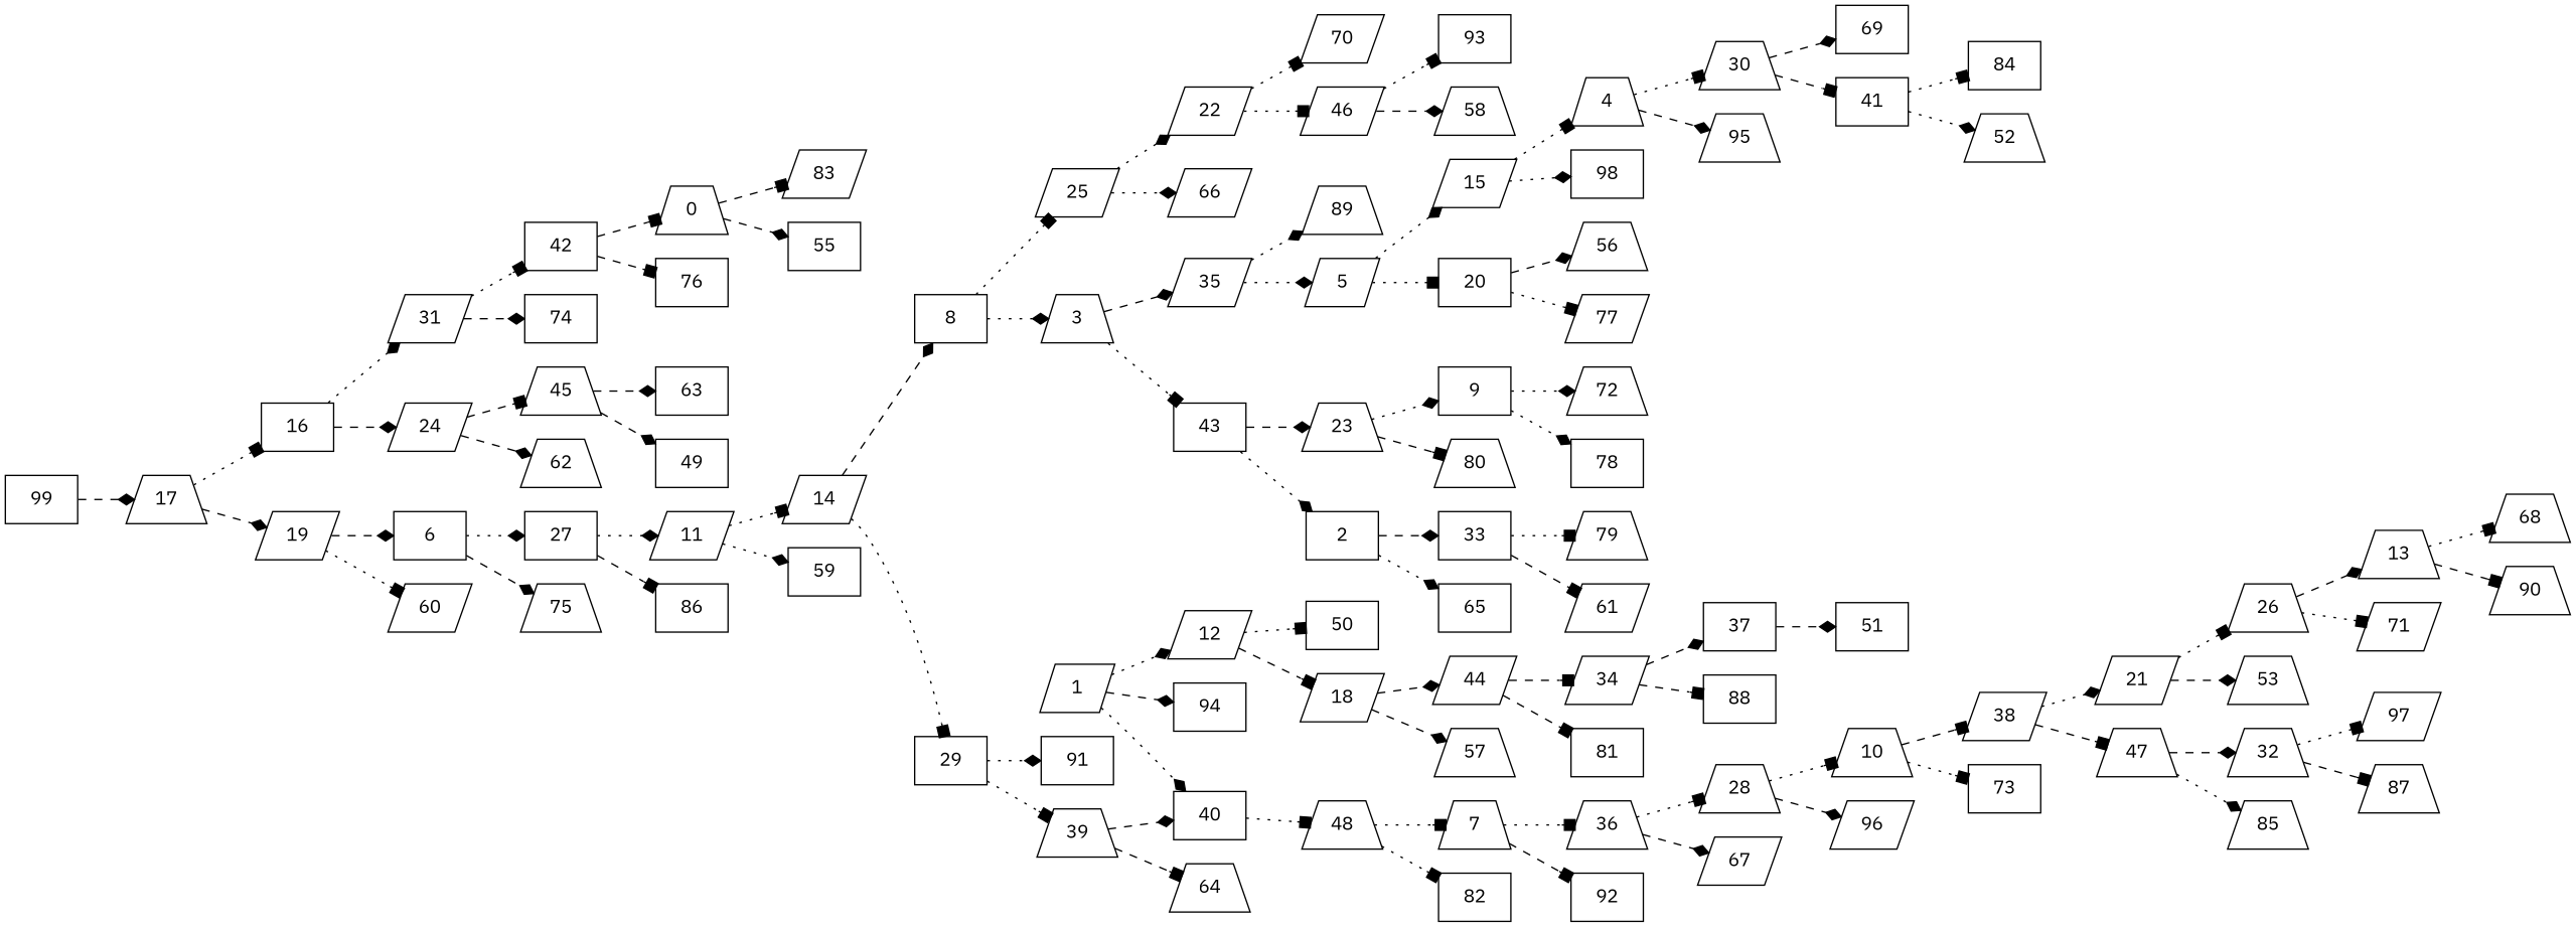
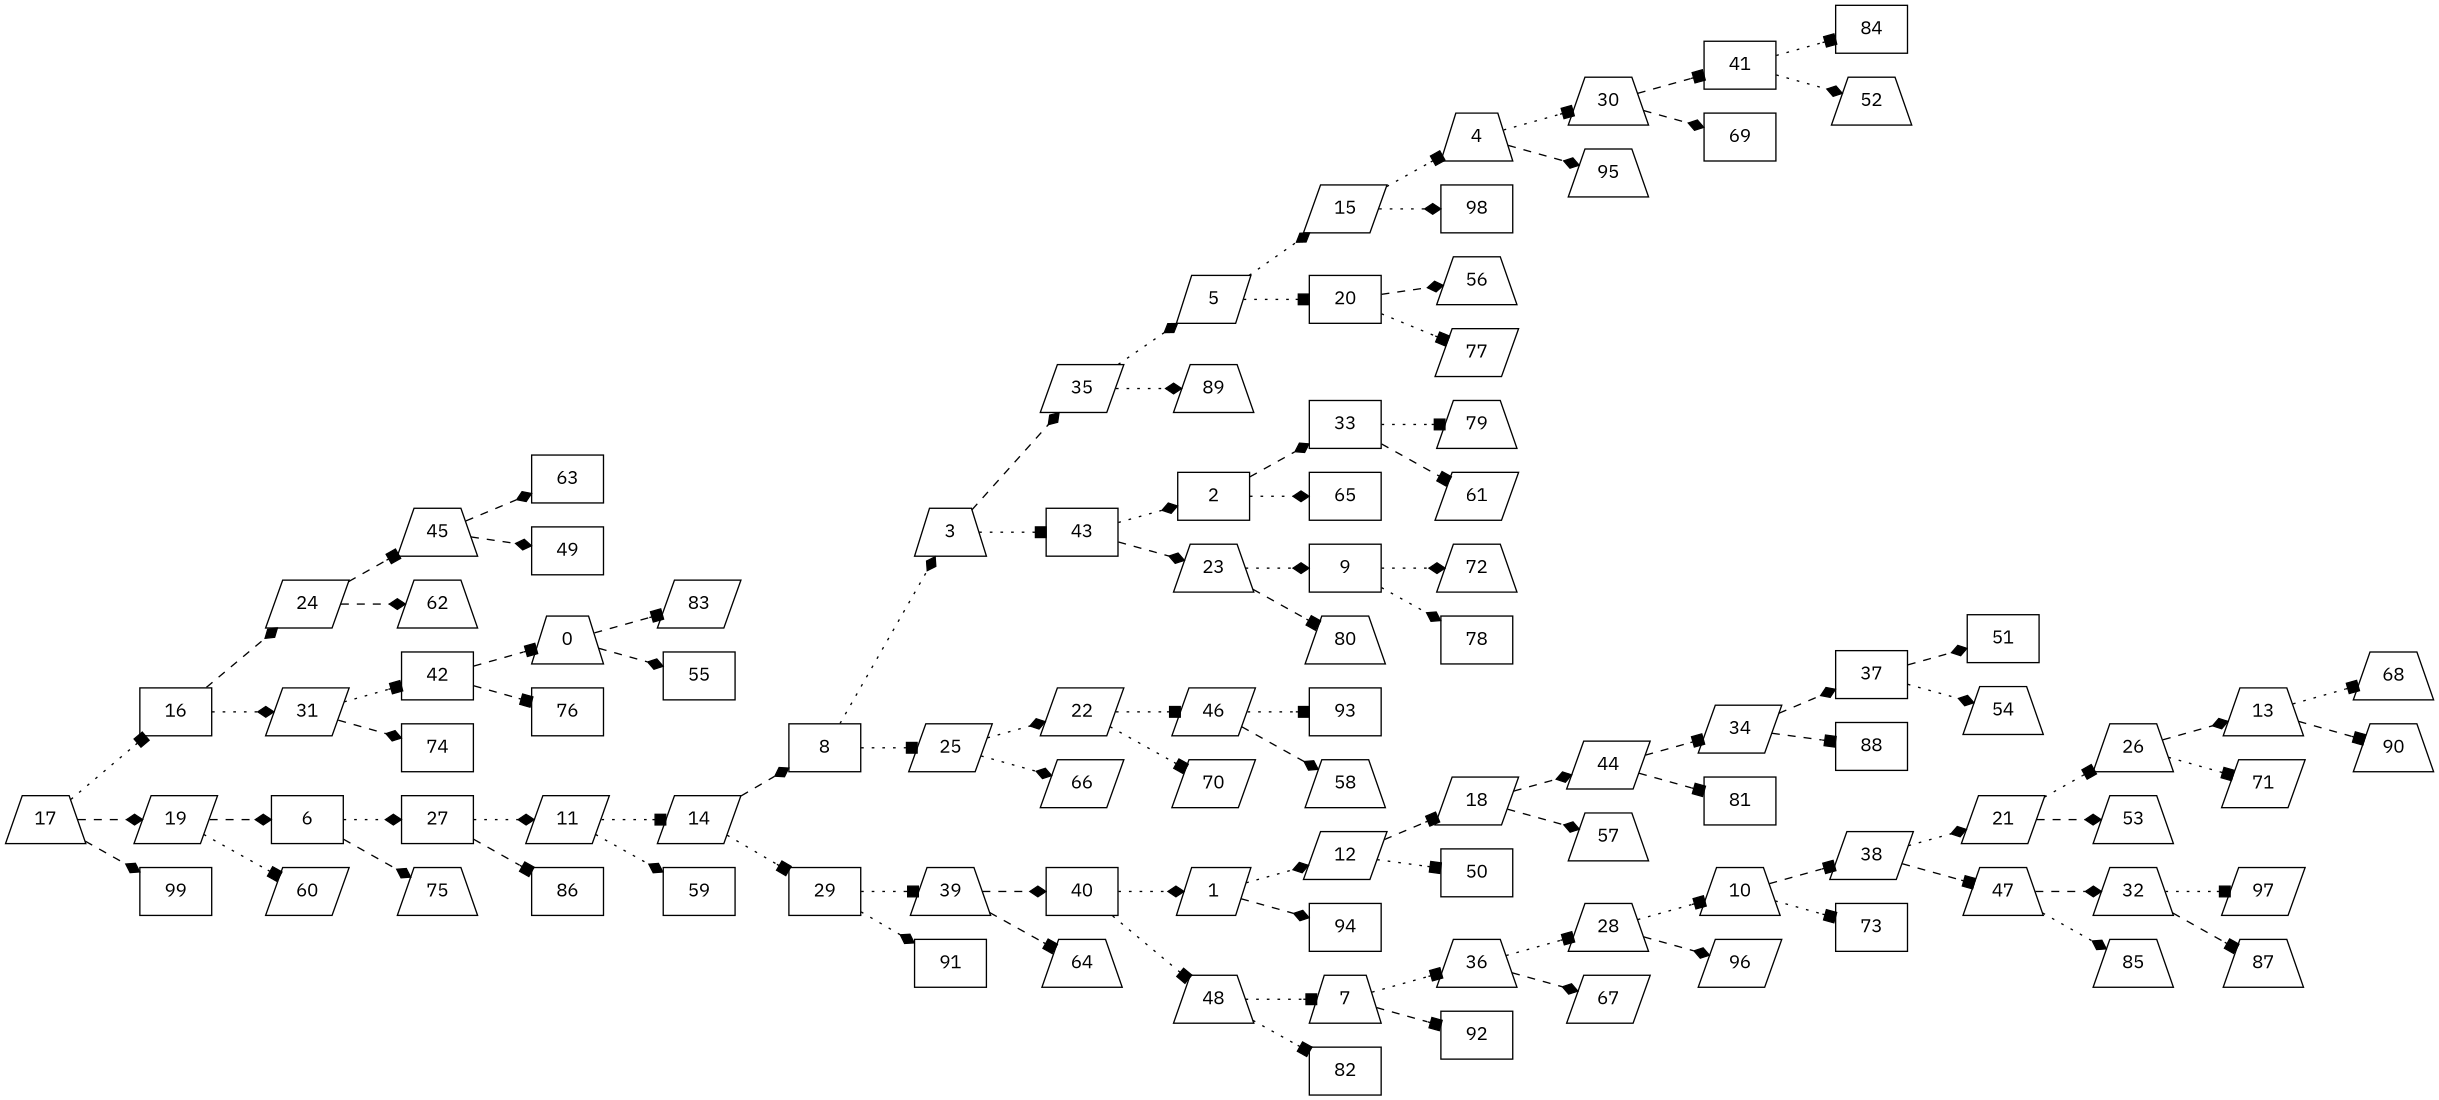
  digraph {
    fontname="IBM Plex Sans"
    rankdir=LR
    node [fontname="IBM Plex Sans" shape=box]
    edge [arrowhead=diamond fontname="IBM Plex Sans" style=dotted]
    n1 [label=0 shape=trapezium]
    n2 [label=83 shape=parallelogram]
    n3 [label=55]
    n4 [label=1 shape=parallelogram]
    n5 [label=12 shape=parallelogram]
    n6 [label=94]
    n7 [label=18 shape=parallelogram]
    n8 [label=50]
    n9 [label=2]
    n10 [label=33]
    n11 [label=65]
    n12 [label=79 shape=trapezium]
    n13 [label=61 shape=parallelogram]
    n14 [label=3 shape=trapezium]
    n15 [label=35 shape=parallelogram]
    n16 [label=43]
    n17 [label=5 shape=parallelogram]
    n18 [label=89 shape=trapezium]
    n19 [label=23 shape=trapezium]
    n20 [label=4 shape=trapezium]
    n21 [label=30 shape=trapezium]
    n22 [label=95 shape=trapezium]
    n23 [label=41]
    n24 [label=69]
    n25 [label=15 shape=parallelogram]
    n26 [label=20]
    n27 [label=98]
    n28 [label=56 shape=trapezium]
    n29 [label=77 shape=parallelogram]
    n30 [label=6]
    n31 [label=27]
    n32 [label=75 shape=trapezium]
    n33 [label=11 shape=parallelogram]
    n34 [label=86]
    n35 [label=7 shape=trapezium]
    n36 [label=36 shape=trapezium]
    n37 [label=92]
    n38 [label=28 shape=trapezium]
    n39 [label=67 shape=parallelogram]
    n40 [label=8]
    n41 [label=25 shape=parallelogram]
    n42 [label=22 shape=parallelogram]
    n43 [label=66 shape=parallelogram]
    n44 [label=9]
    n45 [label=72 shape=trapezium]
    n46 [label=78]
    n47 [label=10 shape=trapezium]
    n48 [label=38 shape=parallelogram]
    n49 [label=73]
    n50 [label=21 shape=parallelogram]
    n51 [label=47 shape=trapezium]
    n52 [label=14 shape=parallelogram]
    n53 [label=59]
    n54 [label=29]
    n55 [label=44 shape=parallelogram]
    n56 [label=57 shape=trapezium]
    n57 [label=13 shape=trapezium]
    n58 [label=68 shape=trapezium]
    n59 [label=90 shape=trapezium]
    n60 [label=39 shape=trapezium]
    n61 [label=91]
    n62 [label=16]
    n63 [label=24 shape=parallelogram]
    n64 [label=31 shape=parallelogram]
    n65 [label=45 shape=trapezium]
    n66 [label=62 shape=trapezium]
    n67 [label=42]
    n68 [label=74]
    n69 [label=17 shape=trapezium]
    n70 [label=19 shape=parallelogram]
    n71 [label=60 shape=parallelogram]
    n72 [label=34 shape=parallelogram]
    n73 [label=81]
    n74 [label=26 shape=trapezium]
    n75 [label=53 shape=trapezium]
    n76 [label=71 shape=parallelogram]
    n77 [label=46 shape=parallelogram]
    n78 [label=70 shape=parallelogram]
    n79 [label=93]
    n80 [label=58 shape=trapezium]
    n81 [label=80 shape=trapezium]
    n82 [label=63]
    n83 [label=49]
    n84 [label=96 shape=parallelogram]
    n85 [label=40]
    n86 [label=64 shape=trapezium]
    n87 [label=84]
    n88 [label=52 shape=trapezium]
    n89 [label=76]
    n90 [label=32 shape=trapezium]
    n91 [label=97 shape=parallelogram]
    n92 [label=87 shape=trapezium]
    n93 [label=37]
    n94 [label=88]
    n95 [label=51]
+   n96 [label=54 shape=trapezium]
    n97 [label=85 shape=trapezium]
    n98 [label=48 shape=trapezium]
    n99 [label=82]
    n100 [label=99]
    n1 -> n2 [arrowhead=box style=dashed]
    n1 -> n3 [style=dashed]
    n4 -> n5
    n4 -> n6 [style=dashed]
    n5 -> n7 [arrowhead=box style=dashed]
    n5 -> n8 [arrowhead=box]
    n7 -> n55 [style=dashed]
    n7 -> n56 [style=dashed]
    n9 -> n10 [style=dashed]
    n9 -> n11
    n10 -> n12 [arrowhead=box]
    n10 -> n13 [arrowhead=box style=dashed]
    n14 -> n15 [style=dashed]
    n14 -> n16 [arrowhead=box]
    n15 -> n17
    n15 -> n18
    n16 -> n9
    n16 -> n19 [style=dashed]
    n17 -> n25
    n17 -> n26 [arrowhead=box]
    n19 -> n44
    n19 -> n81 [arrowhead=box style=dashed]
    n20 -> n21 [arrowhead=box]
    n20 -> n22 [style=dashed]
    n21 -> n23 [arrowhead=box style=dashed]
    n21 -> n24 [style=dashed]
    n23 -> n87 [arrowhead=box]
    n23 -> n88
    n25 -> n20 [arrowhead=box]
    n25 -> n27
    n26 -> n28 [style=dashed]
    n26 -> n29 [arrowhead=box]
    n30 -> n31
    n30 -> n32 [style=dashed]
    n31 -> n33
    n31 -> n34 [arrowhead=box style=dashed]
    n33 -> n52 [arrowhead=box]
    n33 -> n53
    n35 -> n36 [arrowhead=box]
    n35 -> n37 [arrowhead=box style=dashed]
    n36 -> n38 [arrowhead=box]
    n36 -> n39 [style=dashed]
    n38 -> n47 [arrowhead=box]
    n38 -> n84 [style=dashed]
    n40 -> n14
    n40 -> n41 [arrowhead=box]
    n41 -> n42
    n41 -> n43
    n42 -> n77 [arrowhead=box]
    n42 -> n78 [arrowhead=box]
    n44 -> n45
    n44 -> n46
    n47 -> n48 [arrowhead=box style=dashed]
    n47 -> n49 [arrowhead=box]
    n48 -> n50
    n48 -> n51 [arrowhead=box style=dashed]
    n50 -> n74 [arrowhead=box]
    n50 -> n75 [style=dashed]
    n51 -> n90 [style=dashed]
    n51 -> n97
    n52 -> n40 [style=dashed]
    n52 -> n54 [arrowhead=box]
    n54 -> n60 [arrowhead=box]
    n54 -> n61
    n55 -> n72 [arrowhead=box style=dashed]
    n55 -> n73 [arrowhead=box style=dashed]
    n57 -> n58 [arrowhead=box]
    n57 -> n59 [arrowhead=box style=dashed]
    n60 -> n85 [style=dashed]
    n60 -> n86 [arrowhead=box style=dashed]
    n62 -> n63 [style=dashed]
    n62 -> n64
    n63 -> n65 [arrowhead=box style=dashed]
    n63 -> n66 [style=dashed]
    n64 -> n67 [arrowhead=box]
    n64 -> n68 [style=dashed]
    n65 -> n82 [style=dashed]
    n65 -> n83 [style=dashed]
    n67 -> n1 [arrowhead=box style=dashed]
    n67 -> n89 [arrowhead=box style=dashed]
    n69 -> n62 [arrowhead=box]
    n69 -> n70 [style=dashed]
    n70 -> n30 [style=dashed]
    n70 -> n71 [arrowhead=box]
    n72 -> n93 [style=dashed]
    n72 -> n94 [arrowhead=box style=dashed]
    n74 -> n57 [style=dashed]
    n74 -> n76 [arrowhead=box]
    n77 -> n79 [arrowhead=box]
    n77 -> n80 [style=dashed]
-   n4 -> n85
+   n85 -> n4
    n85 -> n98 [arrowhead=box]
    n90 -> n91 [arrowhead=box]
    n90 -> n92 [arrowhead=box style=dashed]
    n93 -> n95 [style=dashed]
+   n93 -> n96
    n98 -> n35 [arrowhead=box]
    n98 -> n99 [arrowhead=box]
-   n100 -> n69 [style=dashed]
+   n69 -> n100 [style=dashed]
  }
